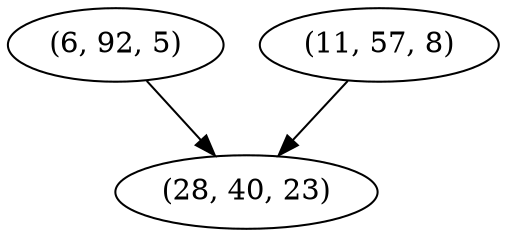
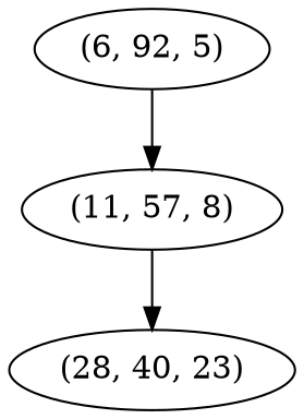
  digraph {
    n1 [label="(6, 92, 5)"]
    "(11, 57, 8)"
    "(28, 40, 23)"
-   n1 -> "(28, 40, 23)"
+   n1 -> "(11, 57, 8)"
    "(11, 57, 8)" -> "(28, 40, 23)"
  }
